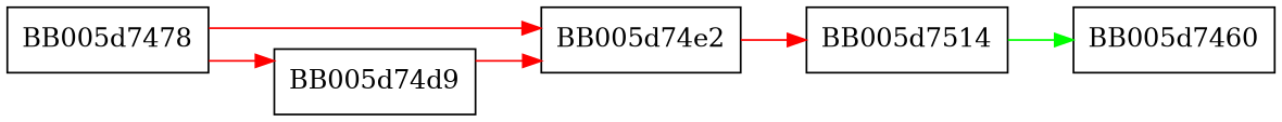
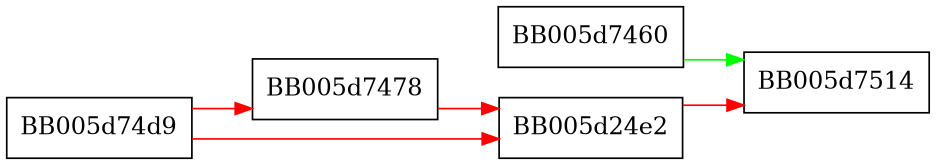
  digraph {
    rankdir=LR
    splines=ortho
    node [shape=box]
    edge [color=red]
    BB005d7460
    BB005d7514
    BB005d7478
-   BB005d74e2
+   BB005d74e2 [label=BB005d24e2]
    BB005d74d9
-   BB005d7514 -> BB005d7460 [color=green]
+   BB005d7460 -> BB005d7514 [color=green]
    BB005d7478 -> BB005d74e2
-   BB005d7478 -> BB005d74d9
+   BB005d74d9 -> BB005d7478
    BB005d74e2 -> BB005d7514
    BB005d74d9 -> BB005d74e2
  }
